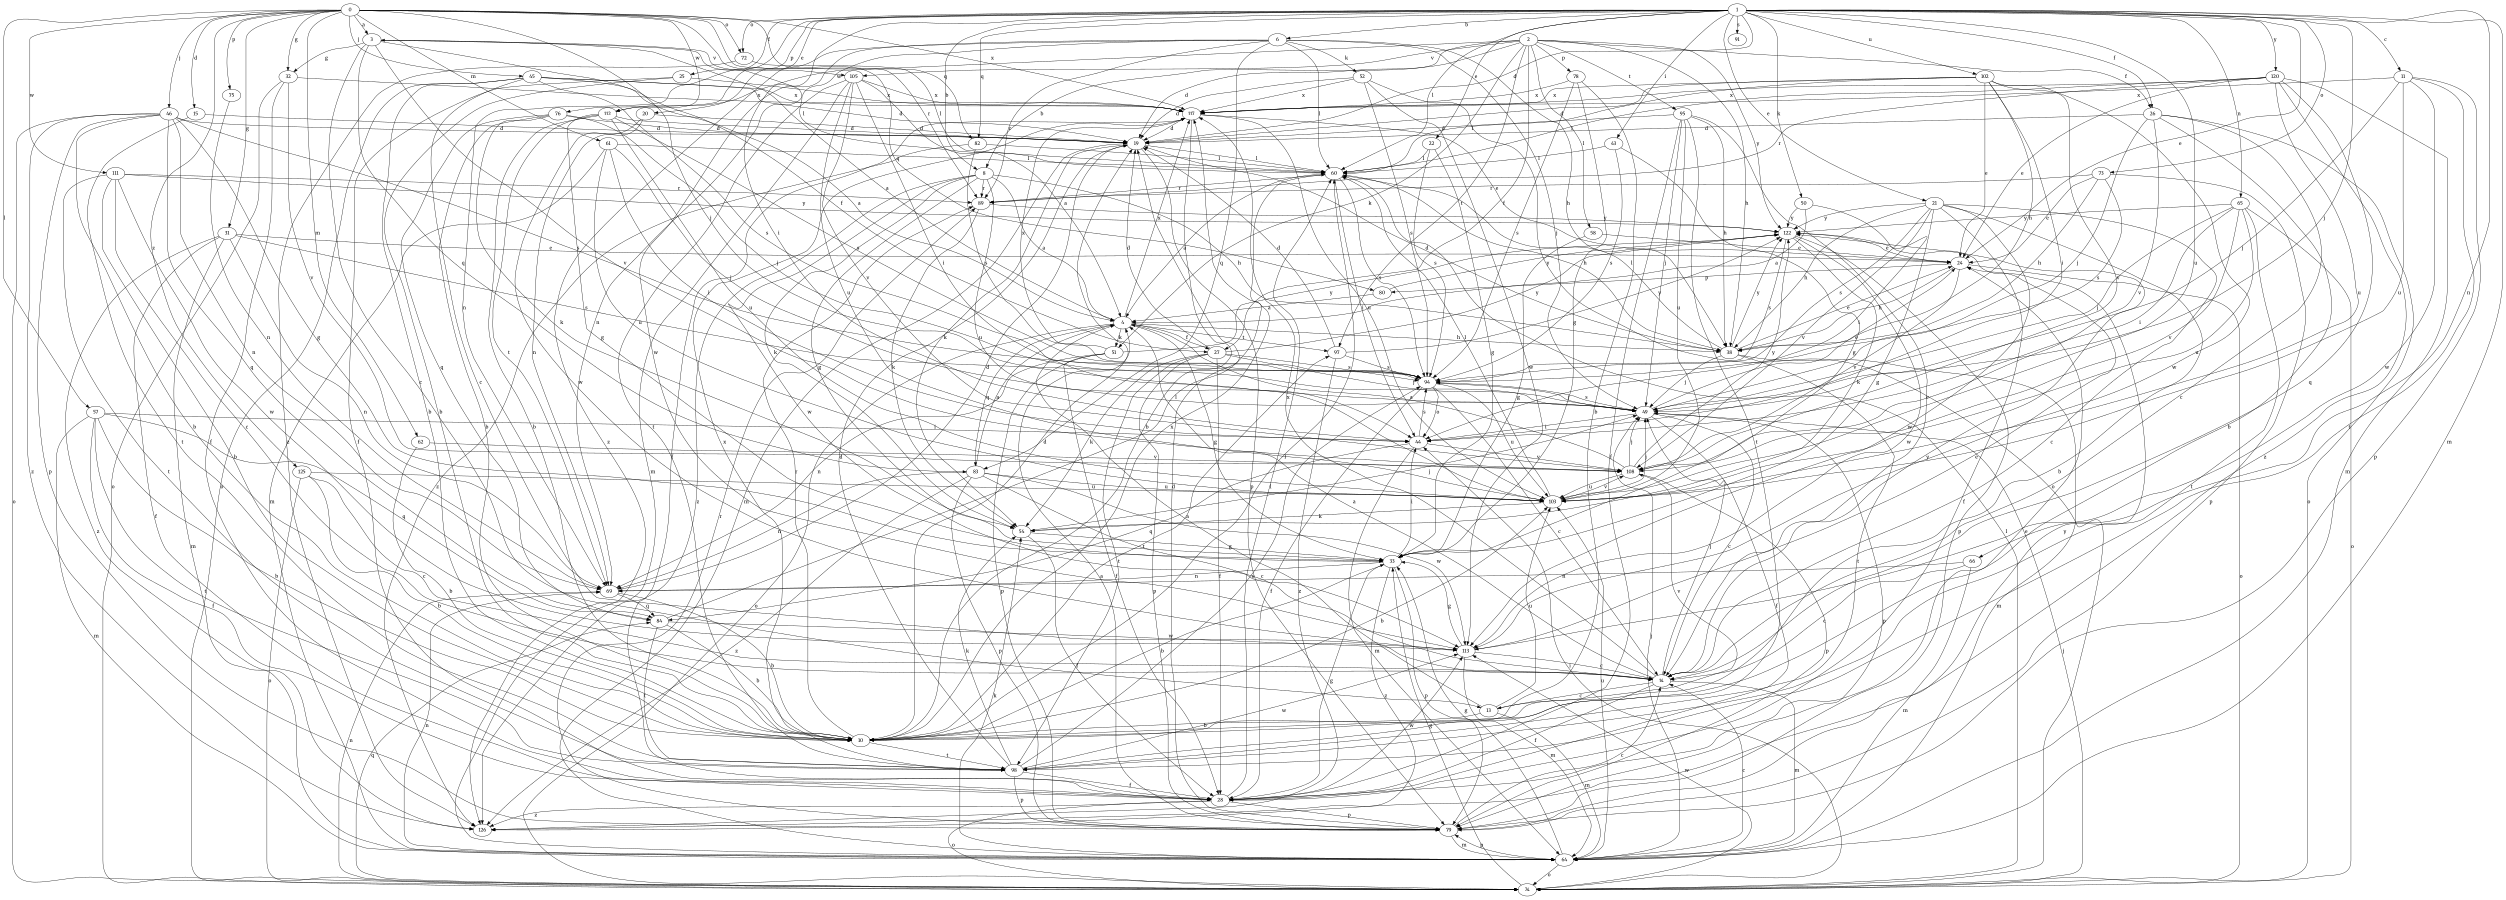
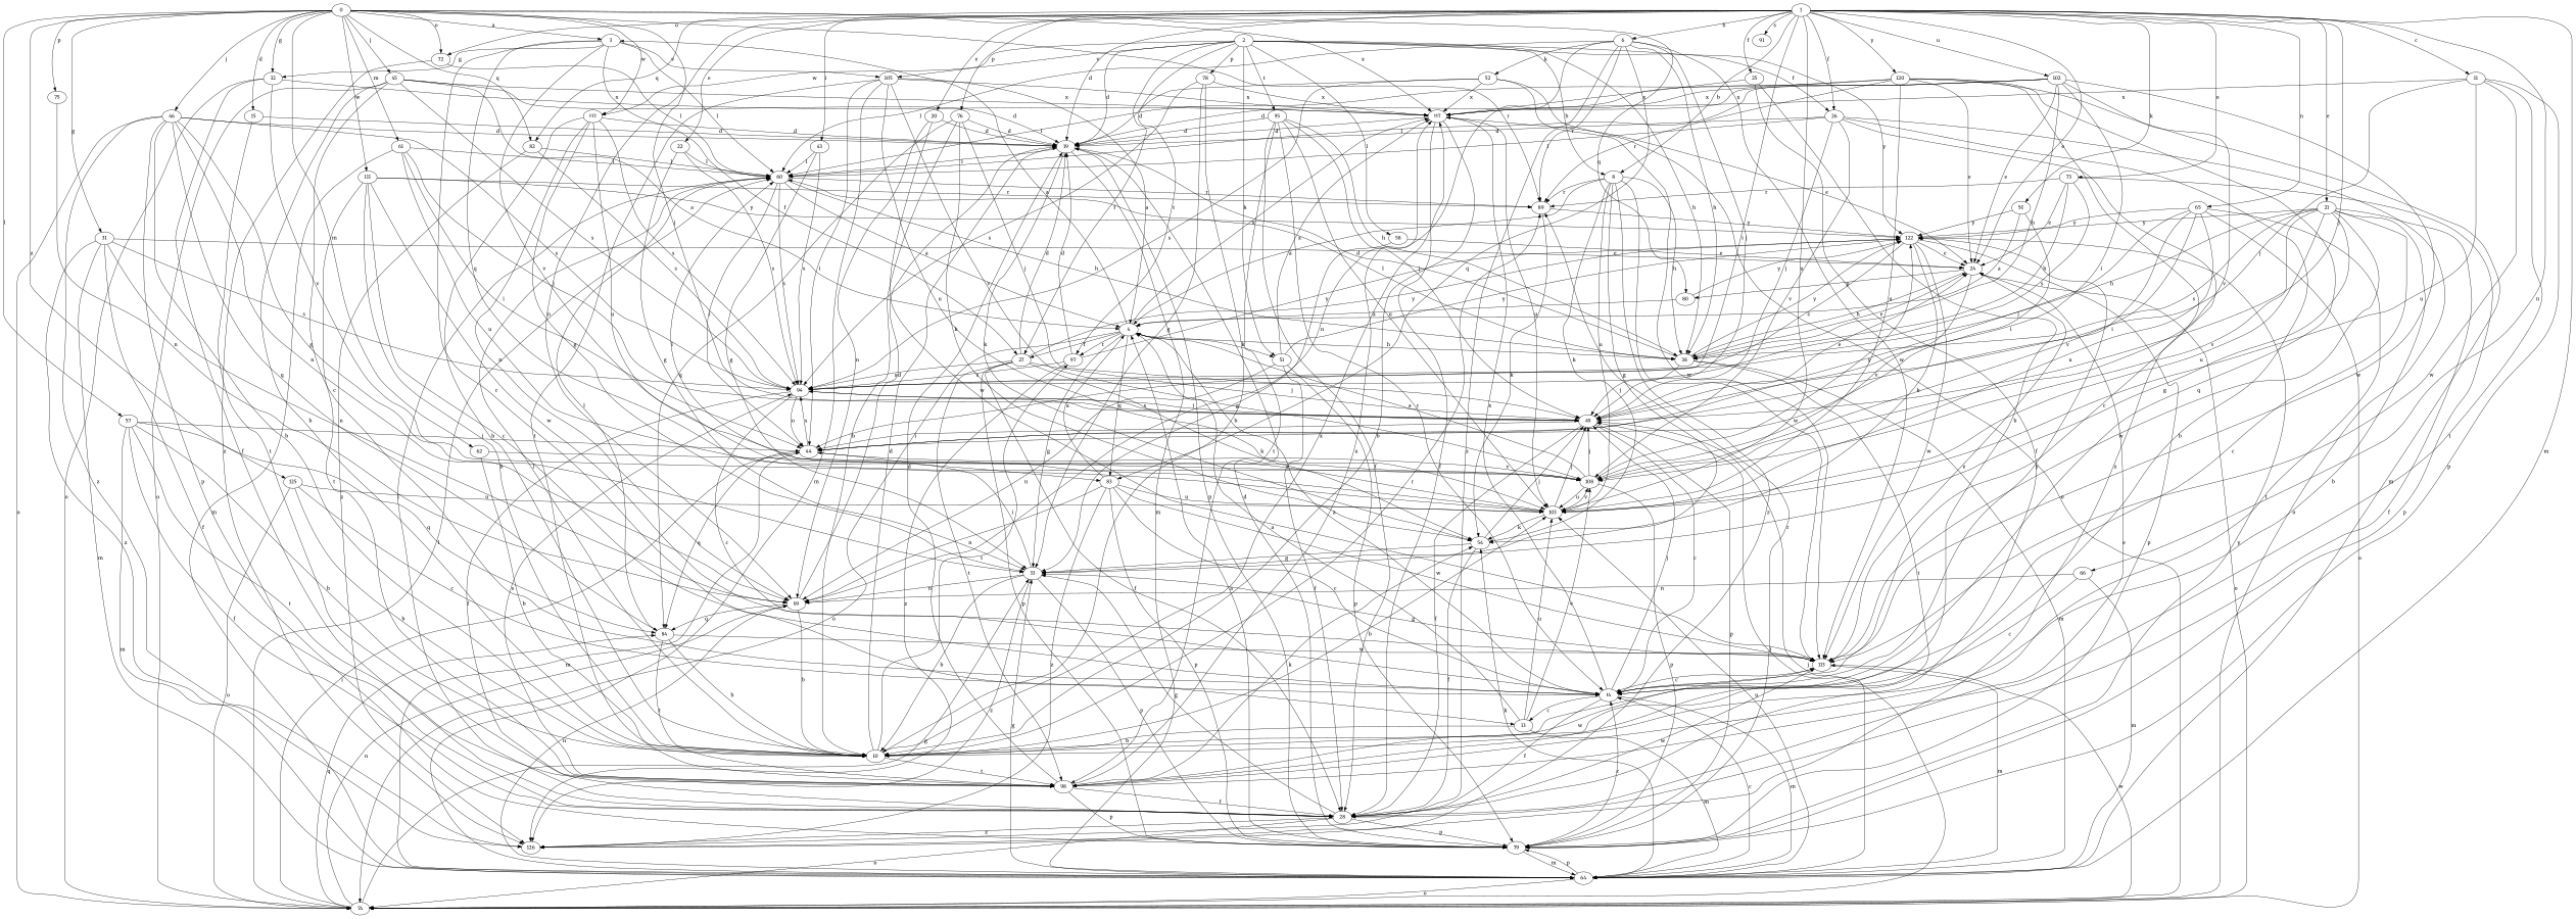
  strict digraph {
    fontname=Merriweather
    node [fontname=Merriweather]
    edge [fontname=Merriweather]
    0
    3
    15
    31
    32
    45
    46
    49
    57
    61
    62
    72
    75
    80
    82
    89
    111
    112
    117
    125
    27
    105
    13
    60
    83
    108
    19
    98
    24
    64
    69
    126
    28
    94
    74
    4
    10
    14
    33
    79
    84
    44
    103
    122
    54
    113
    1
    6
    8
    n50 [label=11]
    20
    21
    22
    25
    26
    43
    50
    65
    66
    73
    76
    91
    102
    120
    38
    52
    2
    51
    58
    78
    95
    97
    0 -> 3 [label=a]
    0 -> 15 [label=d]
    0 -> 31 [label=g]
    0 -> 32 [label=g]
    0 -> 45 [label=j]
    0 -> 46 [label=j]
    0 -> 49 [label=j]
    0 -> 57 [label=l]
    0 -> 61 [label=m]
    0 -> 62 [label=m]
    0 -> 72 [label=o]
    0 -> 75 [label=p]
    0 -> 80 [label=q]
    0 -> 82 [label=q]
    0 -> 89 [label=r]
    0 -> 111 [label=w]
    0 -> 112 [label=w]
    0 -> 117 [label=x]
    0 -> 125 [label=z]
    3 -> 32 [label=g]
    3 -> 27 [label=f]
    3 -> 105 [label=v]
    3 -> 13 [label=c]
    3 -> 60 [label=l]
    3 -> 83 [label=q]
    3 -> 108 [label=v]
    15 -> 19 [label=d]
    15 -> 98 [label=t]
    31 -> 24 [label=e]
    31 -> 64 [label=m]
    31 -> 69 [label=n]
    31 -> 126 [label=z]
    31 -> 28 [label=f]
    31 -> 94 [label=s]
    32 -> 117 [label=x]
    32 -> 108 [label=v]
    32 -> 28 [label=f]
    32 -> 74 [label=o]
    45 -> 117 [label=x]
    45 -> 19 [label=d]
    45 -> 94 [label=s]
    45 -> 74 [label=o]
    45 -> 4 [label=a]
    45 -> 10 [label=b]
    45 -> 14 [label=c]
    46 -> 19 [label=d]
    46 -> 69 [label=n]
    46 -> 126 [label=z]
    46 -> 94 [label=s]
    46 -> 74 [label=o]
    46 -> 10 [label=b]
    46 -> 33 [label=g]
    46 -> 79 [label=p]
    46 -> 84 [label=q]
    49 -> 24 [label=e]
    49 -> 28 [label=f]
    49 -> 94 [label=s]
    49 -> 14 [label=c]
    49 -> 79 [label=p]
    49 -> 44 [label=i]
    57 -> 98 [label=t]
    57 -> 64 [label=m]
    57 -> 28 [label=f]
    57 -> 10 [label=b]
    57 -> 84 [label=q]
    57 -> 44 [label=i]
    61 -> 49 [label=j]
    61 -> 60 [label=l]
    61 -> 64 [label=m]
    61 -> 44 [label=i]
    61 -> 103 [label=u]
    62 -> 108 [label=v]
    62 -> 10 [label=b]
    72 -> 60 [label=l]
    72 -> 126 [label=z]
    75 -> 69 [label=n]
    80 -> 4 [label=a]
    80 -> 122 [label=y]
    82 -> 60 [label=l]
    82 -> 126 [label=z]
    82 -> 94 [label=s]
    89 -> 122 [label=y]
    89 -> 54 [label=k]
    111 -> 89 [label=r]
    111 -> 98 [label=t]
    111 -> 10 [label=b]
    111 -> 14 [label=c]
    111 -> 122 [label=y]
    111 -> 113 [label=w]
    112 -> 19 [label=d]
-   112 -> 69 [label=t]
+   112 -> 69 [label=n]
    112 -> 94 [label=s]
    112 -> 10 [label=b]
    112 -> 33 [label=g]
    112 -> 103 [label=u]
    117 -> 19 [label=d]
    117 -> 24 [label=e]
    117 -> 28 [label=f]
    117 -> 10 [label=b]
    117 -> 103 [label=u]
    125 -> 74 [label=o]
    125 -> 10 [label=b]
    125 -> 14 [label=c]
    125 -> 103 [label=u]
    27 -> 49 [label=j]
    27 -> 19 [label=d]
    27 -> 98 [label=t]
    27 -> 28 [label=f]
    27 -> 94 [label=s]
    27 -> 79 [label=p]
    27 -> 122 [label=y]
    27 -> 54 [label=k]
    105 -> 117 [label=x]
    105 -> 108 [label=v]
    105 -> 98 [label=t]
    105 -> 64 [label=m]
    105 -> 4 [label=a]
    105 -> 44 [label=i]
    105 -> 103 [label=u]
    13 -> 108 [label=v]
    13 -> 64 [label=m]
    13 -> 4 [label=a]
    13 -> 10 [label=b]
    13 -> 103 [label=u]
    60 -> 89 [label=r]
    60 -> 94 [label=s]
    60 -> 4 [label=a]
    60 -> 44 [label=i]
    60 -> 38 [label=h]
    83 -> 69 [label=n]
    83 -> 126 [label=z]
    83 -> 4 [label=a]
    83 -> 14 [label=c]
    83 -> 79 [label=p]
    83 -> 103 [label=u]
    83 -> 113 [label=w]
    108 -> 49 [label=j]
    108 -> 4 [label=a]
    108 -> 79 [label=p]
    108 -> 103 [label=u]
    108 -> 122 [label=y]
    19 -> 60 [label=l]
    19 -> 64 [label=m]
    19 -> 79 [label=p]
    19 -> 54 [label=k]
    98 -> 117 [label=x]
    98 -> 19 [label=d]
    98 -> 28 [label=f]
    98 -> 94 [label=s]
    98 -> 79 [label=p]
    98 -> 54 [label=k]
    98 -> 113 [label=w]
    24 -> 80 [label=p]
    24 -> 108 [label=v]
    24 -> 74 [label=o]
    24 -> 38 [label=h]
    64 -> 49 [label=j]
    64 -> 69 [label=n]
    64 -> 74 [label=o]
    64 -> 14 [label=c]
    64 -> 33 [label=g]
    64 -> 79 [label=p]
    64 -> 103 [label=u]
    64 -> 54 [label=k]
    69 -> 19 [label=d]
    69 -> 10 [label=b]
    69 -> 84 [label=q]
    28 -> 60 [label=l]
    28 -> 24 [label=e]
    28 -> 126 [label=z]
    28 -> 74 [label=o]
    28 -> 33 [label=g]
    28 -> 79 [label=p]
    28 -> 113 [label=w]
    94 -> 49 [label=j]
    94 -> 28 [label=f]
    94 -> 14 [label=c]
    94 -> 44 [label=o]
-   94 -> 103 [label=u]
+   21 -> 103 [label=u]
    74 -> 49 [label=j]
    74 -> 60 [label=l]
    74 -> 69 [label=n]
    74 -> 33 [label=g]
    74 -> 84 [label=q]
    74 -> 44 [label=i]
    74 -> 113 [label=w]
    4 -> 3 [label=a]
    4 -> 117 [label=x]
    4 -> 27 [label=f]
    4 -> 83 [label=q]
    4 -> 74 [label=o]
    4 -> 33 [label=g]
    4 -> 38 [label=h]
    4 -> 51 [label=k]
    4 -> 97 [label=t]
    10 -> 89 [label=r]
    10 -> 117 [label=x]
    10 -> 60 [label=l]
    10 -> 19 [label=d]
    10 -> 98 [label=t]
    10 -> 103 [label=b]
    10 -> 97 [label=t]
    14 -> 49 [label=j]
    14 -> 117 [label=x]
    14 -> 13 [label=c]
    14 -> 64 [label=m]
    14 -> 28 [label=f]
    14 -> 4 [label=a]
    14 -> 122 [label=y]
    33 -> 69 [label=n]
    33 -> 126 [label=z]
    33 -> 10 [label=b]
    33 -> 79 [label=p]
    33 -> 44 [label=i]
    79 -> 89 [label=r]
    79 -> 19 [label=d]
    79 -> 64 [label=m]
    79 -> 4 [label=a]
    79 -> 14 [label=c]
    79 -> 122 [label=y]
    84 -> 60 [label=l]
    84 -> 98 [label=t]
    84 -> 10 [label=b]
    84 -> 113 [label=w]
    44 -> 108 [label=v]
    44 -> 64 [label=m]
    44 -> 94 [label=s]
    44 -> 84 [label=q]
    103 -> 49 [label=j]
    103 -> 60 [label=l]
    103 -> 108 [label=v]
    103 -> 54 [label=k]
    122 -> 24 [label=e]
    122 -> 94 [label=s]
    122 -> 79 [label=p]
    122 -> 54 [label=k]
    122 -> 113 [label=w]
    54 -> 49 [label=j]
    54 -> 28 [label=f]
    54 -> 33 [label=g]
    113 -> 24 [label=e]
    113 -> 64 [label=m]
    113 -> 14 [label=c]
    113 -> 33 [label=g]
    1 -> 49 [label=j]
    1 -> 72 [label=o]
    1 -> 82 [label=q]
    1 -> 19 [label=d]
    1 -> 24 [label=e]
    1 -> 64 [label=m]
    1 -> 69 [label=n]
    1 -> 44 [label=i]
    1 -> 103 [label=u]
    1 -> 6 [label=b]
    1 -> 8 [label=b]
    1 -> n50 [label=c]
    1 -> 20 [label=e]
    1 -> 21 [label=e]
    1 -> 22 [label=e]
    1 -> 25 [label=f]
    1 -> 26 [label=f]
    1 -> 43 [label=i]
    1 -> 50 [label=k]
    1 -> 65 [label=n]
    1 -> 66 [label=n]
    1 -> 73 [label=o]
    1 -> 76 [label=p]
    1 -> 91 [label=s]
    1 -> 102 [label=u]
    1 -> 120 [label=y]
    6 -> 49 [label=j]
    6 -> 89 [label=r]
    6 -> 60 [label=l]
    6 -> 83 [label=q]
    6 -> 69 [label=n]
    6 -> 126 [label=z]
    6 -> 113 [label=w]
    6 -> 38 [label=h]
    6 -> 52 [label=k]
    8 -> 89 [label=r]
    8 -> 126 [label=z]
    8 -> 4 [label=a]
    8 -> 33 [label=g]
    8 -> 103 [label=u]
    8 -> 54 [label=k]
    8 -> 113 [label=w]
    8 -> 38 [label=h]
    n50 -> 49 [label=j]
    n50 -> 117 [label=x]
    n50 -> 98 [label=t]
    n50 -> 79 [label=p]
    n50 -> 103 [label=u]
    n50 -> 113 [label=w]
    20 -> 19 [label=d]
    20 -> 69 [label=n]
    20 -> 113 [label=w]
    21 -> 108 [label=v]
    21 -> 28 [label=f]
    21 -> 94 [label=s]
    21 -> 10 [label=b]
    21 -> 14 [label=c]
    21 -> 33 [label=g]
    21 -> 122 [label=y]
    21 -> 113 [label=w]
    21 -> 38 [label=h]
    22 -> 60 [label=l]
    22 -> 94 [label=s]
    22 -> 33 [label=g]
    25 -> 117 [label=x]
    25 -> 28 [label=f]
    25 -> 10 [label=b]
    26 -> 49 [label=j]
-   1 -> 60 [label=l]
+   26 -> 60 [label=l]
    26 -> 108 [label=v]
    26 -> 19 [label=d]
    26 -> 74 [label=o]
    26 -> 10 [label=b]
    26 -> 14 [label=c]
    43 -> 60 [label=l]
    43 -> 94 [label=s]
    43 -> 33 [label=g]
    50 -> 4 [label=a]
    50 -> 44 [label=i]
    50 -> 122 [label=y]
    65 -> 49 [label=j]
    65 -> 108 [label=v]
    65 -> 98 [label=t]
    65 -> 74 [label=o]
    65 -> 44 [label=i]
    65 -> 103 [label=u]
    65 -> 122 [label=y]
    66 -> 64 [label=m]
    66 -> 69 [label=n]
    66 -> 14 [label=c]
    73 -> 89 [label=r]
    73 -> 24 [label=e]
    73 -> 94 [label=s]
    73 -> 79 [label=p]
    73 -> 38 [label=h]
    76 -> 49 [label=j]
    76 -> 19 [label=d]
    76 -> 10 [label=b]
    76 -> 84 [label=q]
    76 -> 54 [label=k]
    102 -> 117 [label=x]
    102 -> 60 [label=l]
    102 -> 108 [label=v]
    102 -> 19 [label=d]
    102 -> 24 [label=e]
    102 -> 44 [label=i]
    102 -> 113 [label=w]
    102 -> 38 [label=h]
    120 -> 89 [label=r]
    120 -> 117 [label=x]
    120 -> 60 [label=l]
    120 -> 24 [label=e]
    120 -> 64 [label=m]
    120 -> 126 [label=z]
    120 -> 14 [label=q]
    120 -> 103 [label=u]
    38 -> 49 [label=j]
    38 -> 60 [label=l]
    38 -> 19 [label=d]
    38 -> 98 [label=t]
    38 -> 24 [label=e]
    38 -> 64 [label=m]
    38 -> 122 [label=y]
    52 -> 117 [label=x]
    52 -> 19 [label=d]
    52 -> 94 [label=s]
    52 -> 74 [label=o]
    52 -> 113 [label=w]
    2 -> 112 [label=w]
    2 -> 27 [label=f]
    2 -> 105 [label=v]
    2 -> 19 [label=d]
    2 -> 122 [label=y]
    2 -> 8 [label=b]
    2 -> 26 [label=f]
    2 -> 38 [label=h]
    2 -> 51 [label=k]
    2 -> 58 [label=l]
    2 -> 78 [label=p]
    2 -> 95 [label=t]
    2 -> 97 [label=t]
    51 -> 117 [label=x]
    51 -> 69 [label=n]
    51 -> 28 [label=f]
    51 -> 79 [label=p]
    51 -> 122 [label=y]
    58 -> 24 [label=e]
    58 -> 33 [label=g]
    78 -> 117 [label=x]
    78 -> 94 [label=s]
    78 -> 10 [label=b]
    78 -> 33 [label=g]
    95 -> 49 [label=j]
    95 -> 19 [label=d]
    95 -> 98 [label=t]
    95 -> 28 [label=f]
    95 -> 14 [label=c]
    95 -> 103 [label=u]
    95 -> 38 [label=h]
    97 -> 19 [label=d]
    97 -> 126 [label=z]
    97 -> 94 [label=s]
    97 -> 122 [label=y]
  }
